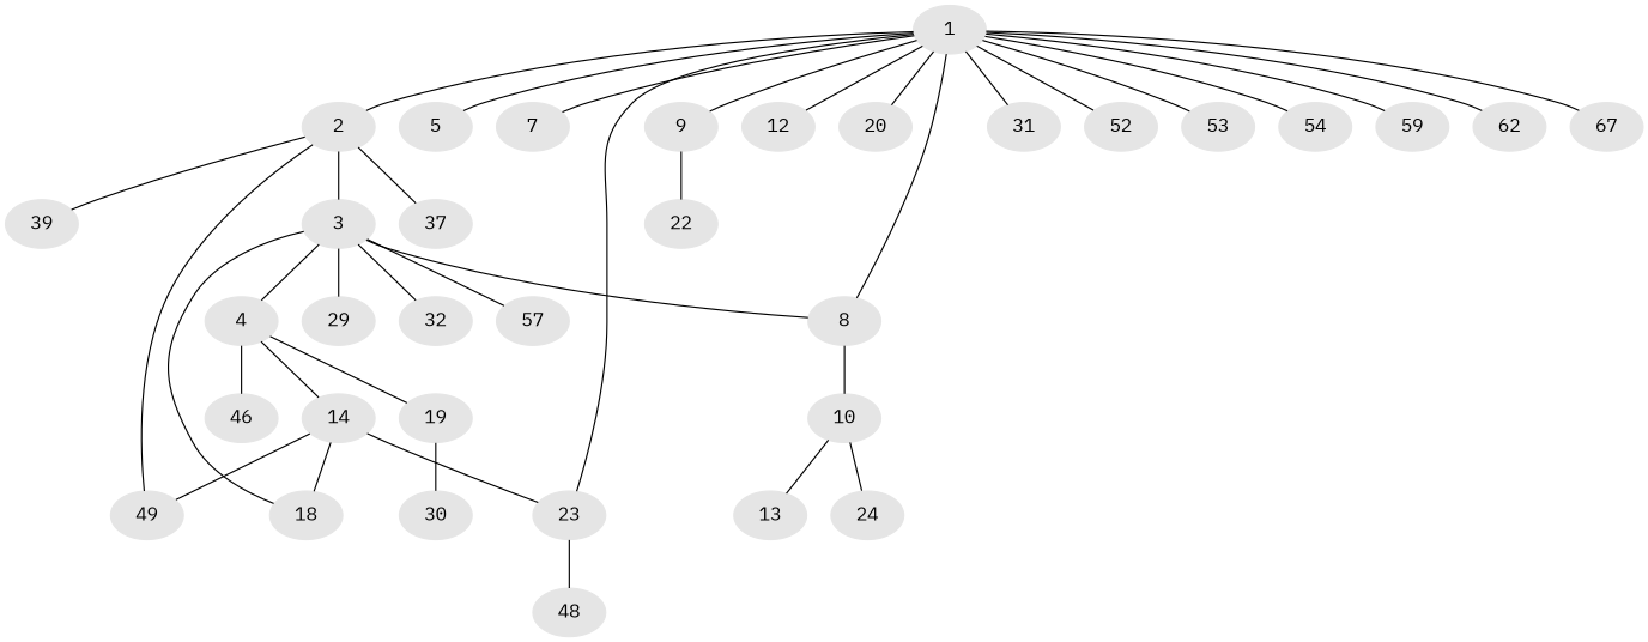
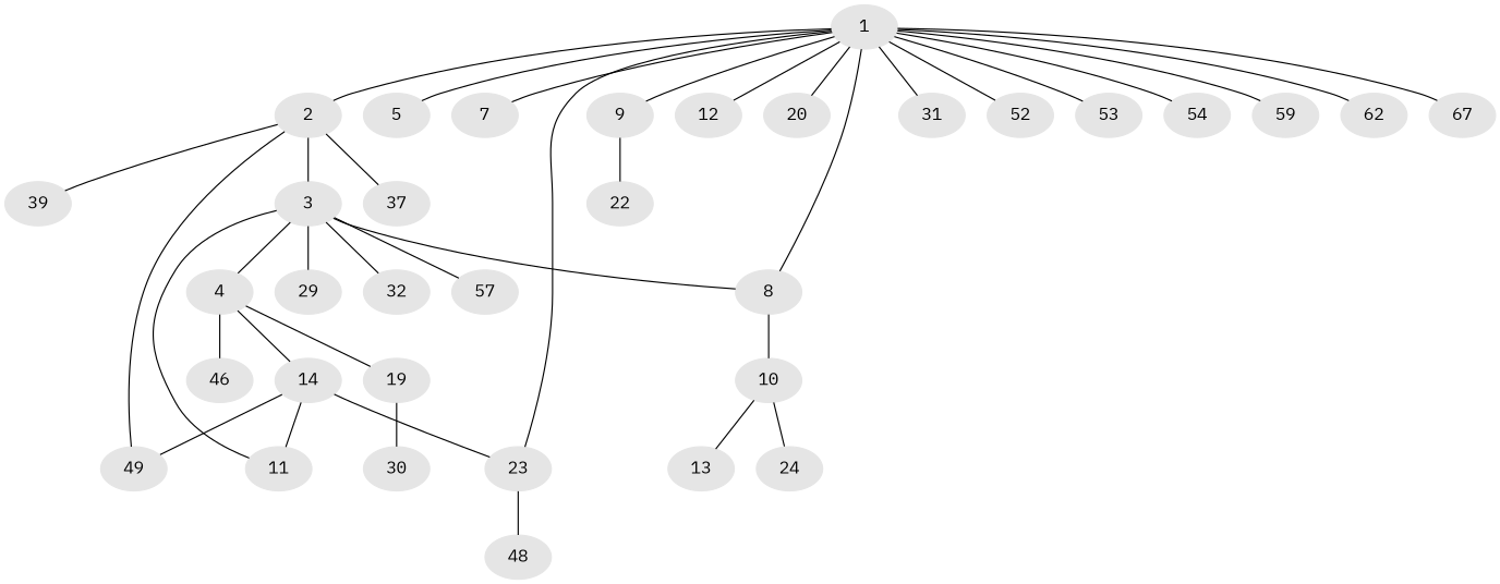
  graph {
    fontname="IBM Plex Mono"
    node [color=gray90 fontname="IBM Plex Mono" style=filled]
    edge [fontname="IBM Plex Mono"]
    1
    2
    5
    7
    8 [super="+27+56+38+26"]
    9
    n7 [label=12]
    20 [super="+34"]
    23 [super="+28+35"]
    31
    52 [super="+68"]
    53 [super="+61"]
    54
    59
    62
    67
    3 [super="+15+12"]
    37 [super="+42"]
    39
    49 [super="+64"]
    10 [super="+11+58"]
    22 [super="+47"]
    48
    4 [super="+6"]
-   18 [super="+40+55+36"]
+   18 [super="+40+55+36" label=11]
    29 [super="+50"]
    32
    57
    14 [super="+17+43"]
    19 [super="+41+65"]
    46 [super="+60"]
    30
    13
    24
    1 -- 2
    1 -- 5
    1 -- 7
    1 -- 8
    1 -- 9
    1 -- n7
    1 -- 20
    1 -- 23
    1 -- 31
    1 -- 52
    1 -- 53
    1 -- 54
    1 -- 59
    1 -- 62
    1 -- 67
    2 -- 3
    2 -- 37
    2 -- 39
    2 -- 49
    8 -- 10
    9 -- 22
    23 -- 48
    3 -- 8
    3 -- 4
    3 -- 18
    3 -- 29
    3 -- 32
    3 -- 57
    10 -- 13
    10 -- 24
    4 -- 14
    4 -- 19
    4 -- 46
    14 -- 23
    14 -- 49
    14 -- 18
    19 -- 30
  }
